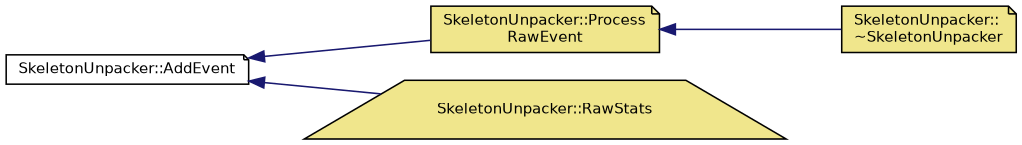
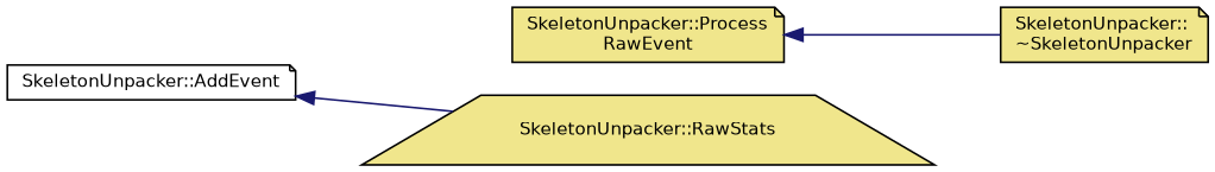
  digraph {
    rankdir=LR
    node [color=black fillcolor=khaki fontname=Helvetica fontsize=10 shape=note style=filled]
    edge [color=midnightblue dir=back fontname=Helvetica fontsize=10 labelfontname=Helvetica labelfontsize=10 style=solid]
    n1 [fillcolor=white fontcolor=black height=0.2 label="SkeletonUnpacker::AddEvent" width=0.4]
    n2 [height=0.2 label="SkeletonUnpacker::Process\lRawEvent" width=0.4]
    n3 [height=0.2 label="SkeletonUnpacker::RawStats" shape=trapezium width=0.4]
    n4 [height=0.2 label="SkeletonUnpacker::\l~SkeletonUnpacker" width=0.4]
-   n1 -> n2
    n1 -> n3
    n2 -> n4
  }
